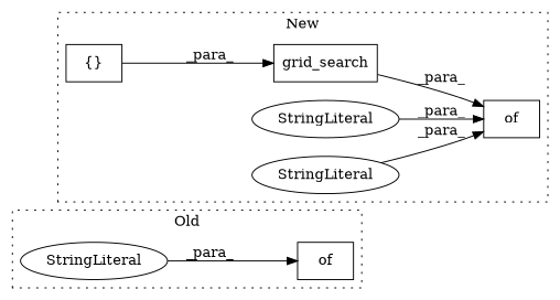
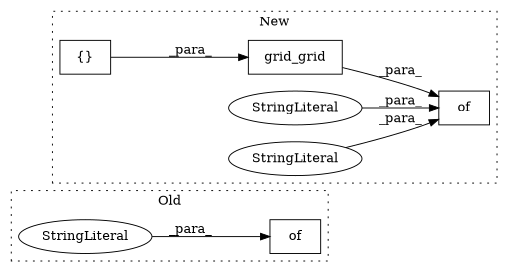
  digraph {
    rankdir=LR
    node [a=32 shape=box]
    n1 [l="3,1" label=of s="8840,8913"]
    n2 [a=45 l=12 label=StringLiteral s=8843 shape=ellipse]
-   n3 [l="12,1" label=grid_search s="9074,9102"]
+   n3 [l="12,1" label=grid_grid s="9074,9102"]
    n4 [a=4 l="1,1" label="{}" s="9095,9101"]
    n5 [l="3,2" label=of s="8922,9150"]
    n6 [a=45 l=19 label=StringLiteral s=9049 shape=ellipse]
    n7 [a=45 l=23 label=StringLiteral s=9104 shape=ellipse]
    subgraph cluster_1 {
      label=Old
      style=dotted
      n1
      n2
    }
    subgraph cluster_2 {
      label=New
      style=dotted
      n3
      n4
      n5
      n6
      n7
    }
    n2 -> n1 [label=_para_]
    n3 -> n5 [label=_para_]
    n4 -> n3 [label=_para_]
    n6 -> n5 [label=_para_]
    n7 -> n5 [label=_para_]
  }
